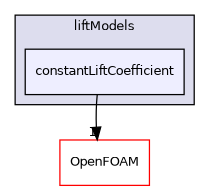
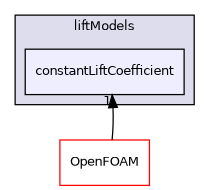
  digraph {
    compound=true
    node [fontname=Helvetica fontsize=10 shape=box]
    n1 [fillcolor="#eeeeff" label=constantLiftCoefficient pencolor=black style=filled]
    n2 [color=red label=OpenFOAM]
    subgraph cluster_1 {
      bgcolor="#ddddee"
      fontname=Helvetica
      fontsize=10
      label=liftModels
      pencolor=black
      n1
    }
-   n1 -> n2 [headlabel=1 labeldistance=1.5 labelfontname=Helvetica labelfontsize=10]
+   n2 -> n1 [headlabel=1 labeldistance=1.5 labelfontname=Helvetica labelfontsize=10]
  }
